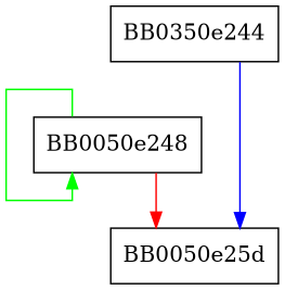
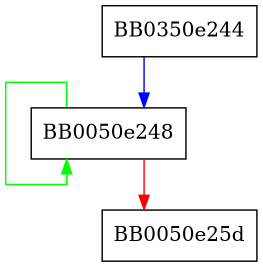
  digraph {
    splines=ortho
    node [shape=box]
    n1 [label=BB0350e244]
    BB0050e248
    BB0050e25d
-   n1 -> BB0050e25d [color=blue]
+   n1 -> BB0050e248 [color=blue]
    BB0050e248 -> BB0050e248 [color=green]
    BB0050e248 -> BB0050e25d [color=red]
  }
